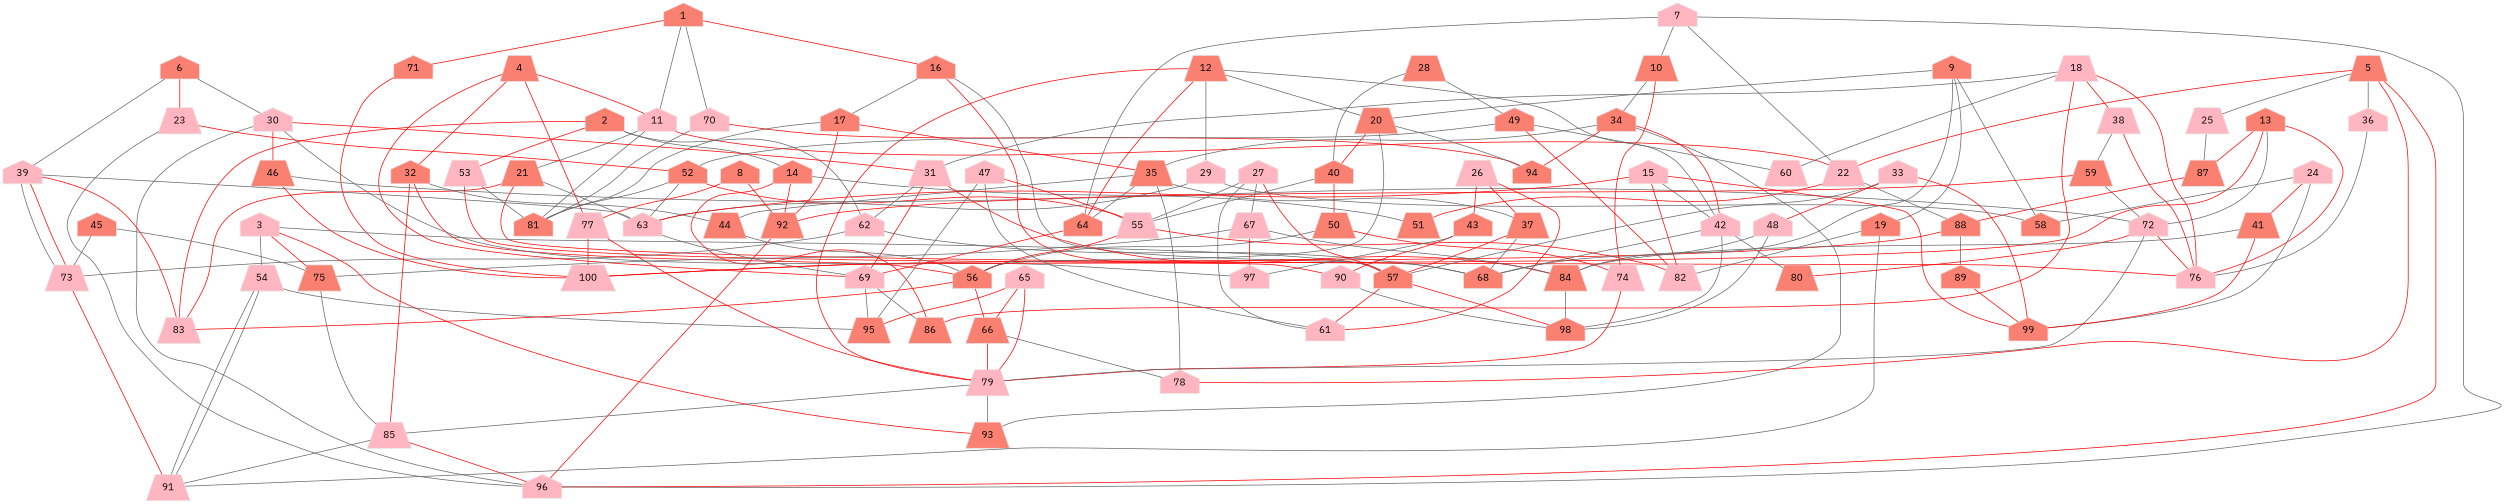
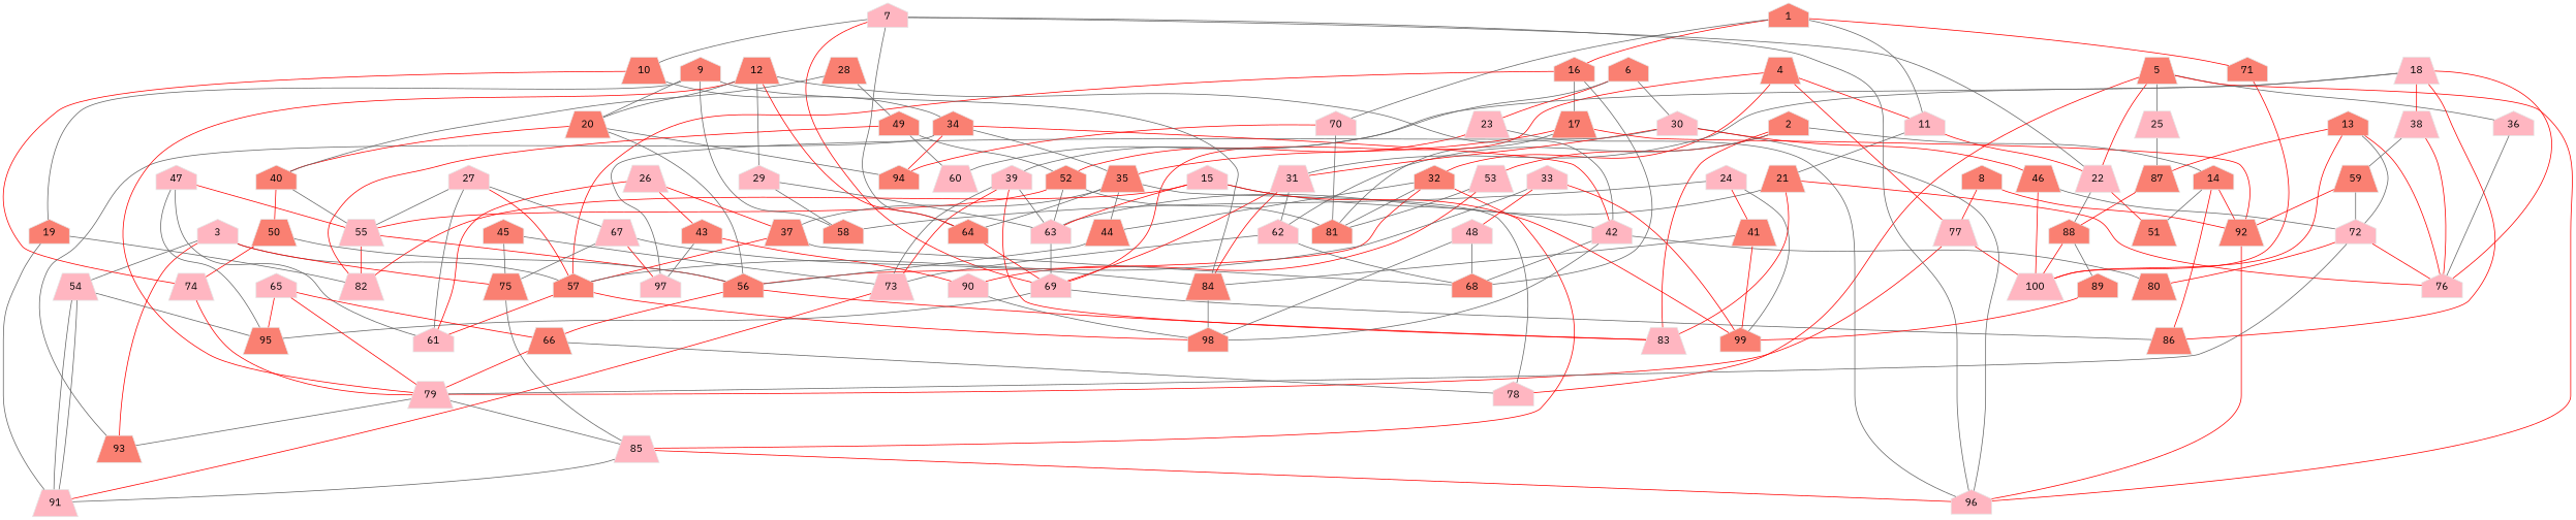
  graph {
    fontname="IBM Plex Sans"
    node [color=gray90 fillcolor=salmon fontname="IBM Plex Sans" shape=house style=filled]
    edge [color=gray40 fontname="IBM Plex Sans"]
    11 [fillcolor=lightpink]
    1
    16
    70 [fillcolor=lightpink]
    71
    22 [fillcolor=lightpink shape=trapezium]
    21 [shape=trapezium]
    81
    57
-   17
+   17 [shape=trapezium]
    68
    94
    100 [fillcolor=lightpink shape=trapezium]
    2
    14
    53 [fillcolor=lightpink shape=trapezium]
    62 [fillcolor=lightpink]
    83 [fillcolor=lightpink shape=trapezium]
    92 [shape=trapezium]
    51 [shape=trapezium]
    86 [shape=trapezium]
    90 [fillcolor=lightpink]
    73 [fillcolor=lightpink shape=trapezium]
    3 [fillcolor=lightpink]
    54 [fillcolor=lightpink shape=trapezium]
    75 [shape=trapezium]
    93 [shape=trapezium]
    91 [fillcolor=lightpink shape=trapezium]
    95 [shape=trapezium]
    61 [fillcolor=lightpink]
    98
    85 [fillcolor=lightpink shape=trapezium]
    4 [shape=trapezium]
    32
    69 [fillcolor=lightpink]
    77 [fillcolor=lightpink shape=trapezium]
    56
    44 [shape=trapezium]
    79 [fillcolor=lightpink shape=trapezium]
    5 [shape=trapezium]
    25 [fillcolor=lightpink shape=trapezium]
    36 [fillcolor=lightpink]
    78 [fillcolor=lightpink]
    96 [fillcolor=lightpink]
    88
    87 [shape=trapezium]
    76 [fillcolor=lightpink]
    23 [fillcolor=lightpink shape=trapezium]
    6
    30 [fillcolor=lightpink]
    39 [fillcolor=lightpink]
    52
    31 [fillcolor=lightpink shape=trapezium]
    46 [shape=trapezium]
    97 [fillcolor=lightpink]
    63 [fillcolor=lightpink]
    7 [fillcolor=lightpink]
    10 [shape=trapezium]
    64
    34
    74 [fillcolor=lightpink shape=trapezium]
    8
    9
    19
    20 [shape=trapezium]
    58
    84 [shape=trapezium]
    82 [fillcolor=lightpink shape=trapezium]
    40
    42 [fillcolor=lightpink]
    35 [shape=trapezium]
    12 [shape=trapezium]
    29 [fillcolor=lightpink]
    80 [shape=trapezium]
    72 [fillcolor=lightpink]
    13
    15 [fillcolor=lightpink]
    99
    37 [shape=trapezium]
    18 [fillcolor=lightpink shape=trapezium]
    38 [fillcolor=lightpink shape=trapezium]
    60 [fillcolor=lightpink shape=trapezium]
    59 [shape=trapezium]
    55 [fillcolor=lightpink shape=trapezium]
    50 [shape=trapezium]
    66 [shape=trapezium]
    89
    24 [fillcolor=lightpink]
    41 [shape=trapezium]
    26 [fillcolor=lightpink shape=trapezium]
    43
    27 [fillcolor=lightpink]
    67 [fillcolor=lightpink shape=trapezium]
    28 [shape=trapezium]
    49
    33 [fillcolor=lightpink]
    48 [fillcolor=lightpink]
    45
    47 [fillcolor=lightpink]
    65 [fillcolor=lightpink]
    11 -- 22 [color=red]
    11 -- 21
-   11 -- 81
+   32 -- 81
    1 -- 11
    1 -- 16 [color=red]
    1 -- 70
    1 -- 71 [color=red]
    16 -- 57 [color=red]
    16 -- 17
    16 -- 68
    70 -- 81
    70 -- 94 [color=red]
    71 -- 100 [color=red]
    22 -- 51 [color=red]
    22 -- 88
    21 -- 83 [color=red]
    21 -- 76 [color=red]
    21 -- 63
    57 -- 61 [color=red]
    57 -- 98 [color=red]
    17 -- 81
    17 -- 92 [color=red]
    17 -- 35 [color=red]
    2 -- 14
    2 -- 53 [color=red]
    2 -- 62
    2 -- 83 [color=red]
    14 -- 92 [color=red]
    14 -- 51
    14 -- 86 [color=red]
    53 -- 81
    53 -- 90 [color=red]
    62 -- 68
    62 -- 73
    92 -- 96 [color=red]
    90 -- 98
    73 -- 91 [color=red]
    3 -- 57
    3 -- 54
    3 -- 75 [color=red]
    3 -- 93 [color=red]
    54 -- 91
    54 -- 91
    54 -- 95
    75 -- 85
    85 -- 91
    85 -- 96 [color=red]
    4 -- 11 [color=red]
    4 -- 32 [color=red]
    4 -- 69 [color=red]
    4 -- 77 [color=red]
    32 -- 85 [color=red]
    32 -- 56 [color=red]
    32 -- 44
    69 -- 86
    69 -- 95
    77 -- 100 [color=red]
    77 -- 79 [color=red]
    56 -- 83 [color=red]
    56 -- 66 [color=red]
    44 -- 56
    79 -- 93
    79 -- 85
    5 -- 22 [color=red]
    5 -- 25
    5 -- 36
    5 -- 78 [color=red]
    5 -- 96 [color=red]
    25 -- 87
    36 -- 76
    88 -- 100 [color=red]
    88 -- 89
    87 -- 88 [color=red]
    23 -- 96
    23 -- 52 [color=red]
    6 -- 23 [color=red]
    6 -- 30
    6 -- 39
    30 -- 96
    30 -- 31 [color=red]
    30 -- 46 [color=red]
    30 -- 97
    39 -- 83 [color=red]
    39 -- 73
    39 -- 73 [color=red]
    39 -- 63
    52 -- 81
    52 -- 63
    52 -- 55 [color=red]
    31 -- 62
    31 -- 69 [color=red]
    31 -- 84 [color=red]
    46 -- 100 [color=red]
    46 -- 72
    63 -- 69
    7 -- 22
+   7 -- 69 [color=red]
    7 -- 96
    7 -- 10
    7 -- 64
    10 -- 34
    10 -- 74 [color=red]
    64 -- 69 [color=red]
    34 -- 94 [color=red]
    34 -- 93
    34 -- 42 [color=red]
    34 -- 35
    74 -- 79 [color=red]
    8 -- 92 [color=red]
    8 -- 77 [color=red]
    9 -- 19
    9 -- 20
    9 -- 58
    9 -- 84
    19 -- 91
    19 -- 82
    20 -- 94
    20 -- 56
    20 -- 40 [color=red]
    84 -- 98
    40 -- 55
    40 -- 50 [color=red]
    42 -- 68
    42 -- 98
    42 -- 80
    35 -- 44
    35 -- 78
    35 -- 64
    35 -- 37
    12 -- 79 [color=red]
    12 -- 64 [color=red]
    12 -- 20
    12 -- 42
    12 -- 29
    29 -- 63
    29 -- 58
    72 -- 79
    72 -- 76 [color=red]
    72 -- 80 [color=red]
    13 -- 100 [color=red]
    13 -- 87 [color=red]
    13 -- 76 [color=red]
    13 -- 72
    15 -- 63 [color=red]
    15 -- 82 [color=red]
    15 -- 42
    15 -- 99 [color=red]
    37 -- 57 [color=red]
    37 -- 68
    18 -- 86 [color=red]
    18 -- 76 [color=red]
    18 -- 31
    18 -- 38 [color=red]
    18 -- 60
    38 -- 76 [color=red]
    38 -- 59
    59 -- 92 [color=red]
    59 -- 72
    55 -- 56 [color=red]
    55 -- 82 [color=red]
    50 -- 56
    50 -- 74 [color=red]
    66 -- 79 [color=red]
    66 -- 78
    89 -- 99 [color=red]
    24 -- 58
    24 -- 99
    24 -- 41 [color=red]
    41 -- 84
    41 -- 99 [color=red]
    26 -- 61 [color=red]
    26 -- 37 [color=red]
    26 -- 43 [color=red]
    43 -- 90 [color=red]
    43 -- 97
    27 -- 57 [color=red]
    27 -- 61
    27 -- 55
    27 -- 67
    67 -- 75
    67 -- 97 [color=red]
    67 -- 84
    28 -- 40
    28 -- 49
    49 -- 52
    49 -- 82 [color=red]
    49 -- 60
    33 -- 57
    33 -- 99 [color=red]
    33 -- 48 [color=red]
    48 -- 68
    48 -- 98
    45 -- 73
    45 -- 75
    47 -- 95
    47 -- 61
    47 -- 55 [color=red]
    65 -- 95 [color=red]
    65 -- 79 [color=red]
    65 -- 66 [color=red]
  }
